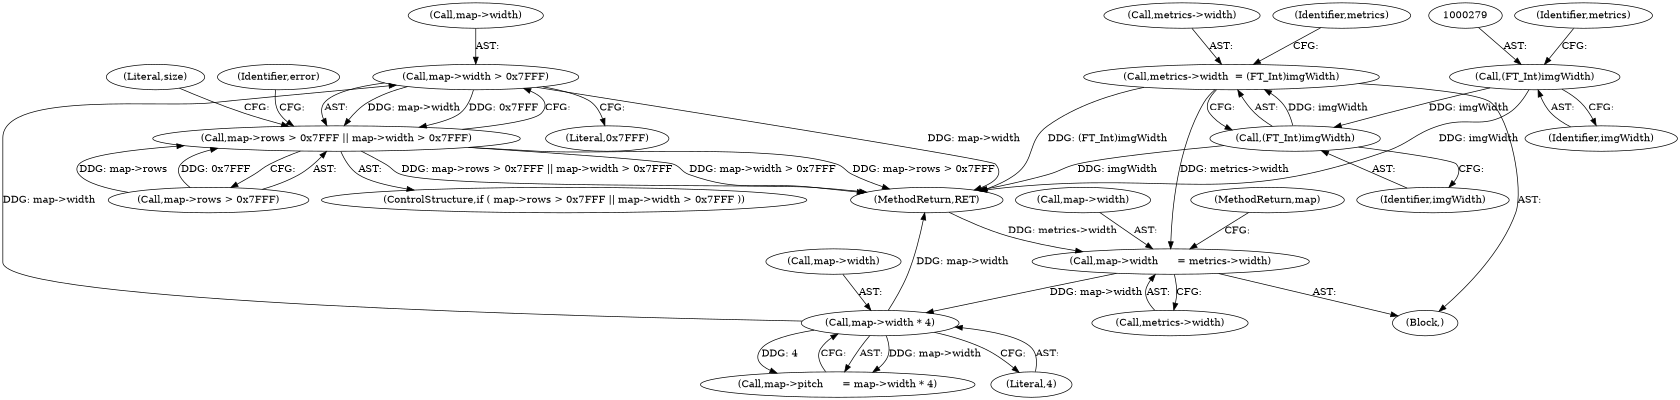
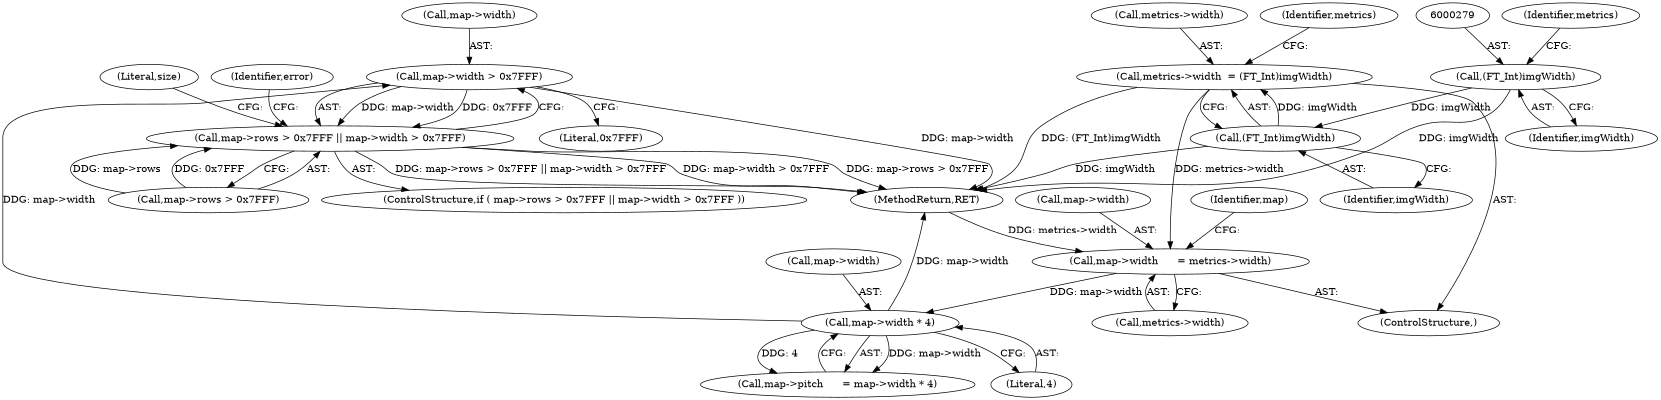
  digraph {
    n1 [label="(Call,map->width > 0x7FFF)"]
    n2 [label="(Call,map->rows > 0x7FFF || map->width > 0x7FFF)"]
    n3 [label="(MethodReturn,RET)"]
    n4 [label="(Literal,0x7FFF)"]
    n5 [label="(ControlStructure,if ( map->rows > 0x7FFF || map->width > 0x7FFF ))"]
    n6 [label="(Call,map->rows > 0x7FFF)"]
    n7 [label="(Call,map->width      = metrics->width)"]
    n8 [label="(Call,map->width * 4)"]
    n9 [label="(Call,map->pitch      = map->width * 4)"]
    n10 [label="(Literal,4)"]
-   n11 [label="(Block,)"]
+   n11 [label="(ControlStructure,)"]
    n12 [label="(Call,metrics->width)"]
    n13 [label="(Call,metrics->width  = (FT_Int)imgWidth)"]
    n14 [label="(Call,(FT_Int)imgWidth)"]
    n15 [label="(Identifier,imgWidth)"]
    n16 [label="(Call,(FT_Int)imgWidth)"]
    n17 [label="(Identifier,imgWidth)"]
    n18 [label="(Call,map->width)"]
    n19 [label="(Identifier,metrics)"]
    n20 [label="(Identifier,metrics)"]
    n21 [label="(Call,map->width)"]
    n22 [label="(Identifier,error)"]
    n23 [label="(Call,metrics->width)"]
    n24 [label="(Literal,size)"]
-   n25 [label="(MethodReturn,map)"]
+   n25 [label="(Identifier,map)"]
    n26 [label="(Call,map->width)"]
-   1000279
+   1000279 [label=6000279]
    n1 -> n2 [label="AST: "]
    n1 -> n2 [label="DDG: map->width"]
    n1 -> n2 [label="DDG: 0x7FFF"]
    n1 -> n3 [label="DDG: map->width"]
    n1 -> n4 [label="CFG: "]
    n2 -> n1 [label="CFG: "]
    n2 -> n3 [label="DDG: map->rows > 0x7FFF || map->width > 0x7FFF"]
    n2 -> n3 [label="DDG: map->width > 0x7FFF"]
    n2 -> n3 [label="DDG: map->rows > 0x7FFF"]
    n2 -> n5 [label="AST: "]
    n2 -> n6 [label="CFG: "]
    n3 -> n7 [label="DDG: metrics->width"]
    n6 -> n2 [label="AST: "]
    n6 -> n2 [label="DDG: map->rows"]
    n6 -> n2 [label="DDG: 0x7FFF"]
    n7 -> n8 [label="DDG: map->width"]
    n7 -> n11 [label="AST: "]
    n7 -> n12 [label="CFG: "]
    n8 -> n1 [label="DDG: map->width"]
    n8 -> n3 [label="DDG: map->width"]
    n8 -> n9 [label="AST: "]
    n8 -> n9 [label="DDG: map->width"]
    n8 -> n9 [label="DDG: 4"]
    n8 -> n10 [label="CFG: "]
    n9 -> n8 [label="CFG: "]
    n10 -> n8 [label="AST: "]
    n12 -> n7 [label="AST: "]
    n13 -> n3 [label="DDG: (FT_Int)imgWidth"]
    n13 -> n7 [label="DDG: metrics->width"]
    n13 -> n11 [label="AST: "]
    n13 -> n14 [label="CFG: "]
    n14 -> n3 [label="DDG: imgWidth"]
    n14 -> n13 [label="AST: "]
    n14 -> n13 [label="DDG: imgWidth"]
    n14 -> n15 [label="CFG: "]
    n15 -> n14 [label="AST: "]
    n16 -> n3 [label="DDG: imgWidth"]
    n16 -> n14 [label="DDG: imgWidth"]
    n16 -> n17 [label="CFG: "]
    n17 -> n16 [label="AST: "]
    n18 -> n7 [label="AST: "]
    n19 -> n16 [label="CFG: "]
    n20 -> n13 [label="CFG: "]
    n21 -> n1 [label="AST: "]
    n22 -> n2 [label="CFG: "]
    n23 -> n13 [label="AST: "]
    n24 -> n2 [label="CFG: "]
    n25 -> n7 [label="CFG: "]
    n26 -> n8 [label="AST: "]
    1000279 -> n16 [label="AST: "]
  }
